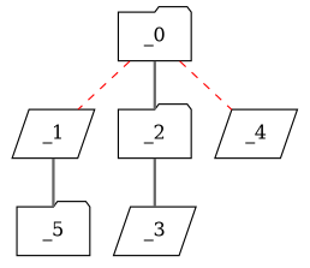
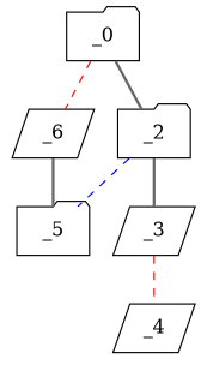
  graph {
    node [shape=folder]
    edge [color=gray40 style=dashed]
    _0 [x=0.77794 y=2.80374]
-   _1 [shape=parallelogram x=0.665394 y=0.770333]
+   _1 [shape=parallelogram x=0.665394 y=0.770333 label=_6]
    _2 [x=0.52 y=1.77]
    _4 [shape=parallelogram x=2.39035 y=3.1355]
    _5 [x=0.314385 y=2.26916]
    _3 [shape=parallelogram x=0.983393 y=1.3948]
    _0 -- _1 [color=red]
    _0 -- _2 [style=bold]
-   _0 -- _4 [color=red]
+   _3 -- _4 [color=red]
    _1 -- _5 [style=bold]
+   _2 -- _5 [color=blue]
    _2 -- _3 [style=bold]
  }
